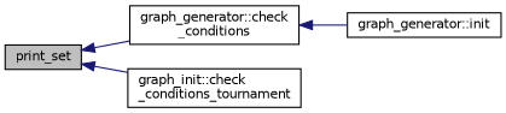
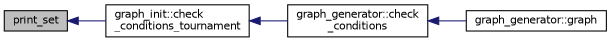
  digraph {
    rankdir=LR
    node [color=black fillcolor=white fontname=Helvetica fontsize=10 shape=record style=filled]
    edge [color=midnightblue dir=back fontname=Helvetica fontsize=10 labelfontname=Helvetica labelfontsize=10 style=solid]
    n1 [fillcolor=grey75 fontcolor=black height=0.2 label=print_set width=0.4]
    n2 [height=0.2 label="graph_generator::check\l_conditions" width=0.4]
    n3 [height=0.2 label="graph_init::check\l_conditions_tournament" width=0.4]
-   n4 [height=0.2 label="graph_generator::init" width=0.4]
-   n1 -> n2
+   n4 [height=0.2 label="graph_generator::graph" width=0.4]
+   n3 -> n2
    n1 -> n3
    n2 -> n4
  }
